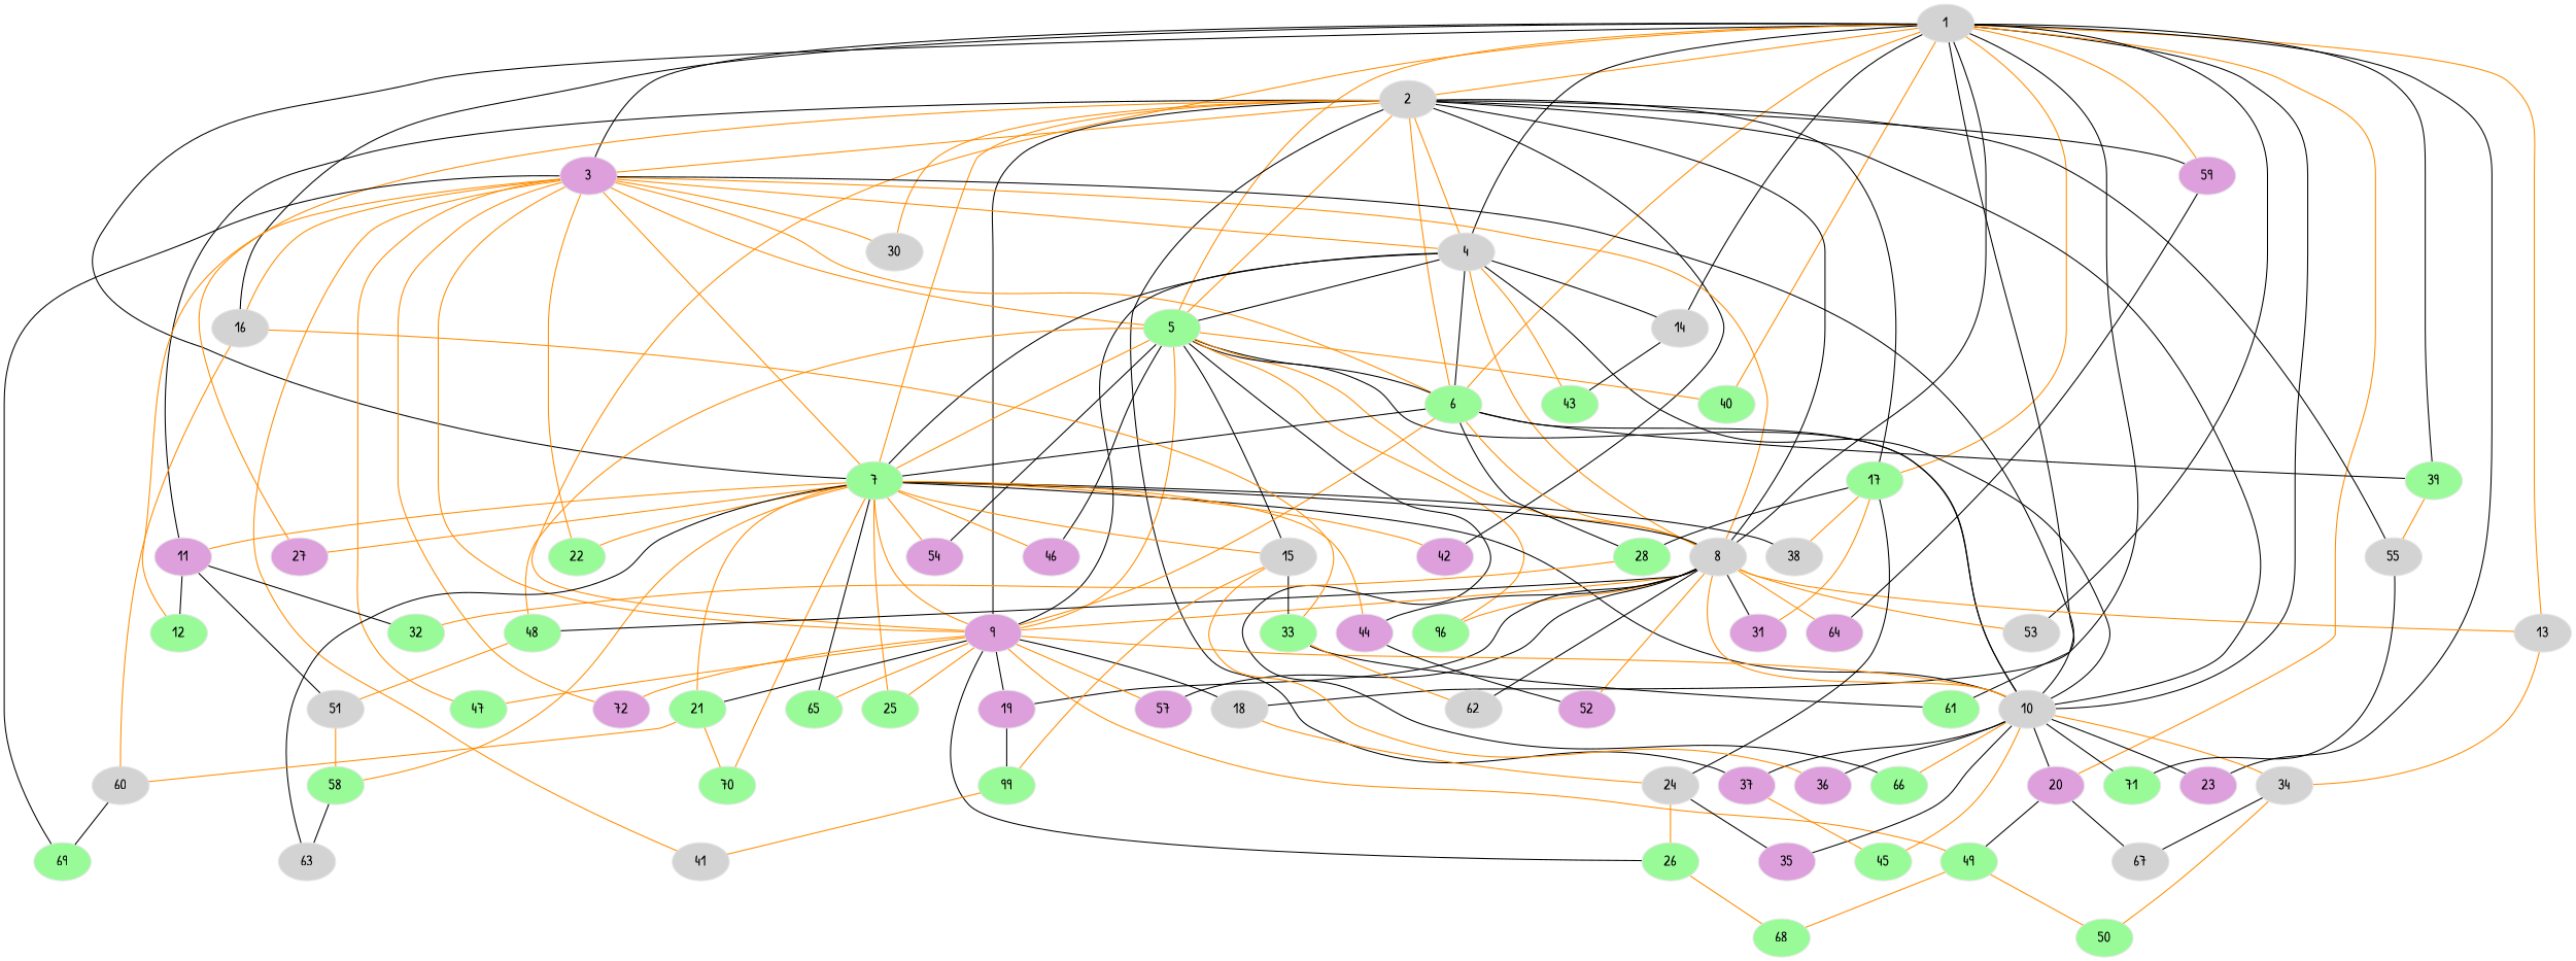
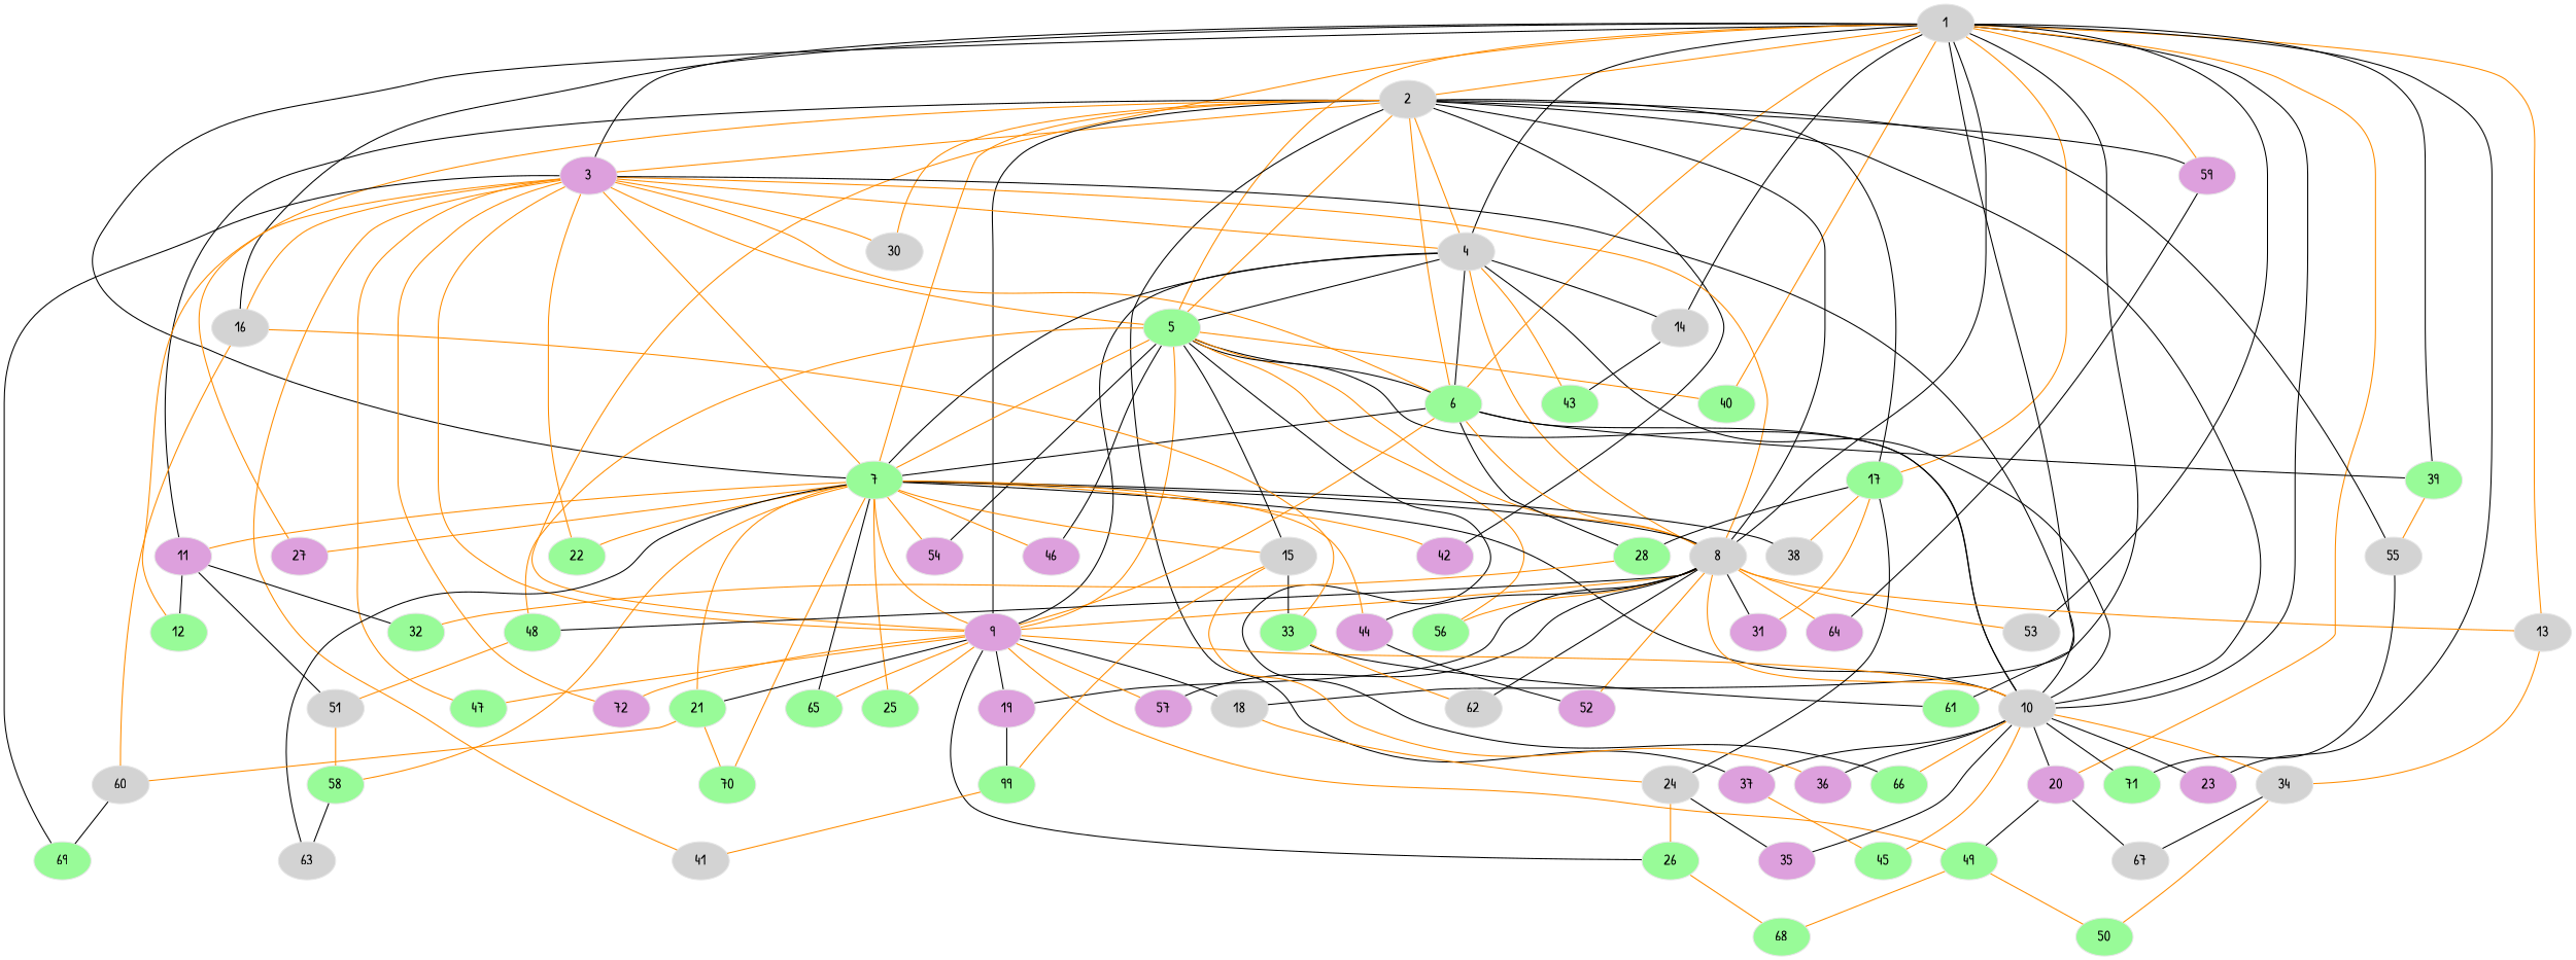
  graph {
    fontname="Patrick Hand"
    node [color=gray90 fillcolor=palegreen fontname="Patrick Hand" style=filled]
    edge [color=darkorange fontname="Patrick Hand"]
    1 [fillcolor=lightgrey]
    2 [fillcolor=lightgrey]
    3 [fillcolor=plum]
    4 [fillcolor=lightgrey]
    5
    6
    7
    8 [fillcolor=lightgrey]
    9 [fillcolor=plum]
    10 [fillcolor=lightgrey]
    13 [fillcolor=lightgrey]
    14 [fillcolor=lightgrey]
    16 [fillcolor=lightgrey]
    17
    18 [fillcolor=lightgrey]
    20 [fillcolor=plum]
    23 [fillcolor=plum]
    39
    40
    53 [fillcolor=lightgrey]
    59 [fillcolor=plum]
    61
    11 [fillcolor=plum]
    27 [fillcolor=plum]
    30 [fillcolor=lightgrey]
    37 [fillcolor=plum]
    42 [fillcolor=plum]
    55 [fillcolor=lightgrey]
    12
    22
    41 [fillcolor=lightgrey]
    47
    69
    72 [fillcolor=plum]
    43
    15 [fillcolor=lightgrey]
    46 [fillcolor=plum]
    48
    54 [fillcolor=plum]
-   56 [label=96]
+   56
    66
    28
    21
    25
    38 [fillcolor=lightgrey]
    44 [fillcolor=plum]
    58
    63 [fillcolor=lightgrey]
    65
    70
    19 [fillcolor=plum]
    31 [fillcolor=plum]
    52 [fillcolor=plum]
    57 [fillcolor=plum]
    62 [fillcolor=lightgrey]
    64 [fillcolor=plum]
    26
    49
    34 [fillcolor=lightgrey]
    35 [fillcolor=plum]
    36 [fillcolor=plum]
    45
    71
    33
    60 [fillcolor=lightgrey]
    24 [fillcolor=lightgrey]
    67 [fillcolor=lightgrey]
    32
    51 [fillcolor=lightgrey]
    n70 [label=99]
    68
    50
    1 -- 2
    1 -- 3 [color=black]
    1 -- 4 [color=black]
    1 -- 5
    1 -- 6
    1 -- 7 [color=black]
    1 -- 8 [color=black]
    1 -- 9
    1 -- 10 [color=black]
    1 -- 13
    1 -- 14 [color=black]
    1 -- 16 [color=black]
    1 -- 17
    1 -- 18 [color=black]
    1 -- 20
    1 -- 23 [color=black]
    1 -- 39 [color=black]
    1 -- 40
    1 -- 53 [color=black]
    1 -- 59
    1 -- 61 [color=black]
    2 -- 3
    2 -- 4
    2 -- 5
    2 -- 6
    2 -- 7
    2 -- 8 [color=black]
    2 -- 9 [color=black]
    2 -- 10 [color=black]
    2 -- 17 [color=black]
    2 -- 59 [color=black]
    2 -- 11 [color=black]
    2 -- 27
    2 -- 30
    2 -- 37 [color=black]
    2 -- 42 [color=black]
    2 -- 55 [color=black]
    3 -- 4
    3 -- 5
    3 -- 6
    3 -- 7
    3 -- 8
    3 -- 9
    3 -- 10 [color=black]
    3 -- 16
    3 -- 30
    3 -- 12
    3 -- 22
    3 -- 41
    3 -- 47
    3 -- 69 [color=black]
    3 -- 72
    4 -- 5 [color=black]
    4 -- 6 [color=black]
    4 -- 7 [color=black]
    4 -- 8
    4 -- 9 [color=black]
    4 -- 10 [color=black]
    4 -- 14 [color=black]
    4 -- 43
    5 -- 6 [color=black]
    5 -- 7
    5 -- 8
    5 -- 9
    5 -- 10 [color=black]
    5 -- 40
    5 -- 15 [color=black]
    5 -- 46 [color=black]
    5 -- 48
    5 -- 54 [color=black]
    5 -- 56
    5 -- 66 [color=black]
    6 -- 7 [color=black]
    6 -- 8
    6 -- 9
    6 -- 10 [color=black]
    6 -- 39 [color=black]
    6 -- 28 [color=black]
    7 -- 8 [color=black]
    7 -- 9
    7 -- 10 [color=black]
    7 -- 11
    7 -- 27
    7 -- 42
    7 -- 22
    7 -- 15
    7 -- 46
    7 -- 54
    7 -- 21
    7 -- 25
    7 -- 38 [color=black]
    7 -- 44
    7 -- 58
    7 -- 63 [color=black]
    7 -- 65 [color=black]
    7 -- 70
    8 -- 9
    8 -- 10
    8 -- 13
    8 -- 53
    8 -- 48 [color=black]
    8 -- 56
    8 -- 44 [color=black]
    8 -- 19 [color=black]
    8 -- 31 [color=black]
    8 -- 52
    8 -- 57 [color=black]
    8 -- 62 [color=black]
    8 -- 64
    9 -- 10
    9 -- 18 [color=black]
    9 -- 47
    9 -- 72
    9 -- 21 [color=black]
    9 -- 25
    9 -- 65
    9 -- 19 [color=black]
    9 -- 57
    9 -- 26 [color=black]
    9 -- 49
    10 -- 20 [color=black]
    10 -- 23 [color=black]
    10 -- 37 [color=black]
    10 -- 66
    10 -- 34
    10 -- 35 [color=black]
    10 -- 36 [color=black]
    10 -- 45
    10 -- 71 [color=black]
    13 -- 34
    14 -- 43 [color=black]
    16 -- 33
    16 -- 60
    17 -- 28 [color=black]
    17 -- 38
    17 -- 31
    17 -- 24 [color=black]
    18 -- 24
    20 -- 49 [color=black]
    20 -- 67 [color=black]
    39 -- 55
    59 -- 64 [color=black]
    11 -- 12 [color=black]
    11 -- 32 [color=black]
    11 -- 51 [color=black]
    37 -- 45
    55 -- 71 [color=black]
    15 -- 36
    15 -- 33 [color=black]
    15 -- n70
    48 -- 51
    28 -- 32
    21 -- 70
    21 -- 60
    44 -- 52 [color=black]
    58 -- 63 [color=black]
    19 -- n70 [color=black]
    26 -- 68
    49 -- 68
    49 -- 50
    34 -- 67 [color=black]
    34 -- 50
    33 -- 61 [color=black]
    33 -- 62
    60 -- 69 [color=black]
    24 -- 26
    24 -- 35 [color=black]
    51 -- 58
    n70 -- 41
  }
